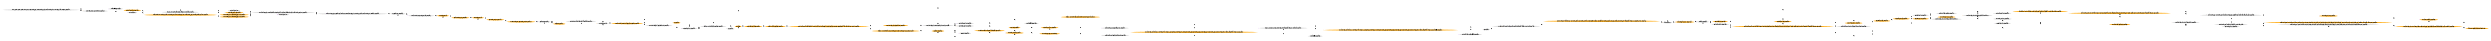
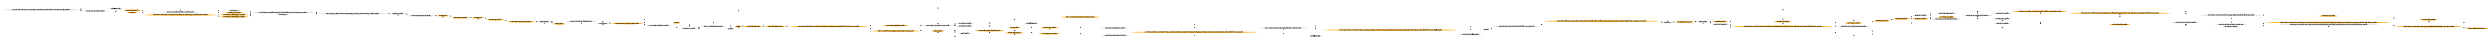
  digraph {
    rankdir=LR
    node [fillcolor=lightgrey style=filled]
    edge [arrowhead=vee color=gray40]
    n1 [label="'push ebp', 'push edi', 'push esi', 'push ebx', 'sub esp, 0x1c', 'mov ebp, dword [esp+0x30]', 'mov ebx, dword [esp+0x48]', 'mov eax, dword [ebx+0x4]', 'mov dword [esp+0x4], eax', 'test ebp, ebp', 'jle 0x804a4d7', "]
    n2 [label="'mov eax, 0xffffffff', 'jmp 0x804a50e', "]
    n3 [label="'mov dword [ebx+0xc], 0x0', 'cmp dword [ebx], 0x0', 'je 0x804a03f', "]
    n4 [fillcolor=orange label="'add esp, 0x1c', 'pop ebx', 'pop esi', 'pop edi', 'pop ebp', 'retn', "]
-   n5 [label="'mov dword [ebx], 0x1', "]
+   n5 [fillcolor=orange label="'mov dword [ebx], 0x1', "]
    n6 [fillcolor=orange label="'mov eax, dword [ebx]', 'mov dword [ebx+0x20], eax', 'mov dword [ebx+0x1c], eax', 'mov dword [ebx+0x14], 0x0', 'mov eax, dword [esp+0x38]', 'movzx eax, byte [eax]', 'cmp al, 0x2d', 'je 0x804a12e', "]
    n7 [fillcolor=orange label="'mov dword [ebx+0x18], 0x2', 'add dword [esp+0x38], 0x1', 'jmp 0x804a07d', "]
    n8 [label="'mov eax, dword [esp+0x38]', 'movzx eax, byte [eax]', 'mov byte [esp+0x8], al', 'sub eax, 0x2b', 'and eax, 0xfd', 'cmp al, 0x1', 'adc dword [esp+0x38], 0x0', 'jmp 0x804a084', "]
    n9 [label="'mov eax, dword [esp+0x38]', 'cmp byte [eax], 0x3a', 'mov eax, 0x0', 'cmovne eax, dword [esp+0x4]', 'mov dword [esp+0x4], eax', 'mov eax, dword [ebx+0x14]', 'test eax, eax', 'je 0x804a0a9', "]
    n10 [label="'mov dword [ebx+0x10], 0x1', "]
    n11 [label="'mov eax, dword [ebx]', 'cmp dword [ebx+0x20], eax', 'jle 0x804a0b3', "]
    n12 [label="'cmp byte [eax], 0x0', 'jne 0x804a23a', "]
    n13 [fillcolor=orange label="'mov dword [ebx+0x18], 0x0', 'add dword [esp+0x38], 0x1', 'jmp 0x804a07d', "]
    n14 [fillcolor=orange label="'cmp dword [esp+0x4c], 0x0', 'je 0x804a150', "]
    n15 [label="'sub esp, 0xc', 'push 0x804d7d5', 'call 0x8048e40', 'add esp, 0x10', 'test eax, eax', 'jne 0x804a076', "]
    n16 [label="'mov dword [ebx+0x18], 0x0', "]
    n17 [fillcolor=orange label="'mov dword [ebx+0x18], 0x1', 'jmp 0x804a07d', "]
    n18 [fillcolor=orange label="'cmp eax, dword [ebx+0x1c]', 'jge 0x804a0bb', "]
    n19 [fillcolor=orange label="'mov dword [ebx+0x20], eax', "]
    n20 [fillcolor=orange label="'mov edi, dword [ebx+0x14]', 'lea eax, [edi+0x1]', 'mov dword [esp+0xc], eax', 'mov dword [ebx+0x14], eax', 'movzx esi, byte [edi]', 'mov eax, esi', 'movsx eax, al', 'mov dword [esp+0x8], eax', 'sub esp, 0x8', 'push eax', 'push dword [esp+0x44]', 'call 0x8048ea0', 'add esp, 0x10', 'cmp byte [edi+0x1], 0x0', 'jne 0x804a26c', "]
    n21 [fillcolor=orange label="'cmp dword [ebx+0x18], 0x1', 'je 0x804a174', "]
    n22 [fillcolor=orange label="'mov dword [ebx+0x1c], eax', "]
    n23 [fillcolor=orange label="'lea edx, [esi-0x3a]', 'cmp dl, 0x1', 'jbe 0x804a31a', "]
    n24 [label="'add dword [ebx], 0x1', "]
    n25 [fillcolor=orange label="'mov edx, dword [ebx+0x20]', 'cmp dword [ebx+0x1c], edx', 'je 0x804a180', "]
    n26 [fillcolor=orange label="'mov eax, dword [ebx]', 'cmp eax, ebp', 'je 0x804a116', "]
    n27 [label="'cmp dword [esp+0x4], 0x0', 'jne 0x804a332', "]
    n28 [label="'test eax, eax', 'je 0x804a31a', "]
    n29 [fillcolor=orange label="'cmp eax, edx', 'je 0x804a187', "]
    n30 [label="'cmp eax, edx', 'jne 0x804a193', "]
    n31 [label="'mov eax, dword [ebx+0x1c]', 'cmp eax, dword [ebx+0x20]', 'je 0x804a4e5', "]
    n32 [fillcolor=orange label="'mov edi, dword [esp+0x34]', 'lea edx, [edi+eax*4]', 'mov esi, dword [edx]', 'mov dword [esp+0x8], esi', 'mov edi, 0x804d7e5', 'mov ecx, 0x3', 'rep cmpsb byte [esi], [edi]', 'seta cl', 'sbb cl, 0x0', 'test cl, cl', 'jne 0x804a4ec', "]
    n33 [fillcolor=orange label="'mov eax, dword [esp+0x34]', 'mov esi, dword [eax]', 'sub esp, 0x4', 'push 0x5', 'push 0x804d7e8', 'push 0x0', 'call 0x8048d80', 'add esp, 0x4', 'push dword [esp+0x14]', 'push esi', 'push eax', 'push 0x1', 'push dword [0x8051408]', 'call 0x8048fa0', 'add esp, 0x20', 'jmp 0x804a321', "]
    n34 [label="'mov eax, dword [esp+0x8]', 'mov dword [ebx+0x8], eax', 'mov eax, 0x3f', 'jmp 0x804a50e', "]
    n35 [fillcolor=orange label="'cmp byte [eax], 0x57', 'je 0x804a364', "]
    n36 [fillcolor=orange label="'cmp byte [eax+0x1], 0x3a', 'je 0x804a429', "]
    n37 [fillcolor=orange label="'mov eax, dword [ebx]', 'mov ecx, dword [esp+0x34]', 'cmp ebp, eax', 'jg 0x804a1a9', "]
    n38 [label="'mov dword [ebx+0x1c], eax', "]
    n39 [label="'mov edx, ebx', 'mov eax, dword [esp+0x34]', 'call 0x8049a0d', 'jmp 0x804a187', "]
    n40 [label="'mov eax, 0xffffffff', 'jmp 0x804a50e', "]
    n41 [label="'mov dword [ebx], eax', 'mov eax, 0xffffffff', 'jmp 0x804a50e', "]
    n42 [fillcolor=orange label="'mov edi, dword [esp+0x8]', 'cmp byte [edi], 0x2d', 'je 0x804a1db', "]
    n43 [fillcolor=orange label="'add eax, 0x1', 'mov dword [ebx], eax', 'mov ecx, dword [ebx+0x1c]', 'mov edx, dword [ebx+0x20]', 'cmp ecx, edx', 'je 0x804a109', "]
    n44 [fillcolor=orange label="'cmp byte [eax+0x1], 0x3b', 'jne 0x804a289', "]
    n45 [label="'mov edx, dword [ecx+eax*4]', 'cmp byte [edx], 0x2d', 'jne 0x804a1a0', "]
    n46 [fillcolor=orange label="'jmp 0x804a1bb', "]
    n47 [label="'mov edi, dword [esp+0x8]', 'movzx ecx, byte [edi+0x1]', 'test cl, cl', 'je 0x804a4f9', "]
    n48 [label="'cmp dword [ebx+0x18], 0x0', 'je 0x804a4de', "]
    n49 [label="'cmp ecx, edx', 'je 0x804a1d3', "]
    n50 [fillcolor=orange label="'cmp eax, edx', 'jne 0x804a1c3', "]
    n51 [fillcolor=orange label="'cmp dword [esp+0x3c], 0x0', 'je 0x804a289', "]
    n52 [fillcolor=orange label="'cmp byte [eax+0x2], 0x3a', 'je 0x804a44b', "]
    n53 [fillcolor=orange label="'mov eax, esi', 'movsx eax, al', 'jmp 0x804a50e', "]
    n54 [label="'add eax, 0x1', 'mov dword [ebx], eax', 'cmp eax, ebp', 'je 0x804a1b9', "]
    n55 [label="'cmp byte [edx+0x1], 0x0', 'je 0x804a1a0', "]
    n56 [fillcolor=orange label="'mov dword [ebx+0x20], eax', 'jmp 0x804a0c5', "]
    n57 [label="'cmp dword [esp+0x3c], 0x0', 'je 0x804a22b', "]
    n58 [label="'mov eax, 0xffffffff', 'jmp 0x804a50e', "]
    n59 [fillcolor=orange label="'add eax, 0x1', 'mov dword [ebx], eax', 'mov eax, dword [edx]', 'mov dword [ebx+0xc], eax', 'mov eax, 0x1', "]
    n60 [fillcolor=orange label="'mov dword [ebx+0x1c], eax', 'jmp 0x804a111', "]
    n61 [fillcolor=orange label="'mov dword [ebx+0x20], ebp', 'mov dword [ebx], ebp', "]
    n62 [fillcolor=orange label="'mov edx, ebx', 'mov eax, dword [esp+0x34]', 'call 0x8049a0d', 'jmp 0x804a111', "]
    n63 [label="'cmp byte [edi+0x1], 0x0', 'jne 0x804a3ca', "]
    n64 [fillcolor=orange label="'cmp byte [edi+0x1], 0x0', 'je 0x804a467', "]
    n65 [label="'cmp byte [edi+0x1], 0x0', 'je 0x804a470', "]
    n66 [fillcolor=orange label="'mov eax, ebp', "]
    n67 [label="'jmp 0x804a1bb', "]
    n68 [label="'mov eax, dword [ebx]', 'mov edi, dword [esp+0x34]', 'mov eax, dword [edi+eax*4]', 'add eax, 0x1', 'mov dword [ebx+0x14], eax', "]
    n69 [fillcolor=orange label="'cmp cl, 0x2d', 'je 0x809a29d',"]
    n70 [label="'mov eax, dword [esp+0xc]', 'mov dword [ebx+0xc], eax', 'jmp 0x804a38f', "]
    n71 [fillcolor=orange label="'mov eax, dword [ebx]', 'cmp eax, ebp', 'je 0x804a3d3', "]
    n72 [fillcolor=orange label="'mov dword [ebx+0xc], 0x0', 'jmp 0x804a45b', "]
    n73 [label="'mov eax, dword [esp+0xc]', 'mov dword [ebx+0xc], eax', 'add dword [ebx], 0x1', "]
    n74 [label="'mov eax, dword [ebx]', 'cmp eax, ebp', 'je 0x804a487', "]
    n75 [label="'mov eax, dword [esp+0xc]', 'mov dword [ebx+0xc], eax', 'add dword [ebx], 0x1', "]
    n76 [fillcolor=orange label="'mov eax, dword [esp+0x8]', 'add eax, 0x2', 'mov dword [ebx+0x14], eax', 'sub esp, 0x8', 'push 0x804d7e5', 'push dword [esp+0x10]', 'push ebx', 'push dword [esp+0x58]', 'push dword [esp+0x58]', 'push dword [esp+0x58]', 'mov ecx, dword [esp+0x58]', 'mov edx, dword [esp+0x54]', 'mov eax, ebp', 'call 0x8049ab1', 'add esp, 0x20', 'jmp 0x804a50e', "]
    n77 [fillcolor=orange label="'cmp dword [esp+0x44], 0x0', 'je 0x804a22b', "]
    n78 [fillcolor=orange label="'mov eax, dword [ebx+0xc]', 'mov dword [ebx+0x14], eax', 'mov dword [ebx+0xc], 0x0', 'sub esp, 0x8', 'push 0x804d804', 'push dword [esp+0x10]', 'push ebx', 'push 0x0', 'push dword [esp+0x58]', 'push dword [esp+0x58]', 'mov ecx, dword [esp+0x58]', 'mov edx, dword [esp+0x54]', 'mov eax, ebp', 'call 0x8049ab1', 'add esp, 0x20', 'jmp 0x804a50e', "]
    n79 [label="'cmp dword [esp+0x4], 0x0', 'jne 0x804a3f7', "]
    n80 [label="'mov edi, dword [esp+0x34]', 'mov eax, dword [edi+eax*4]', 'mov dword [ebx+0xc], eax', "]
    n81 [label="'mov dword [ebx+0x14], 0x0', 'jmp 0x804a293', "]
    n82 [label="'cmp dword [esp+0x4], 0x0', 'jne 0x804a4a5', "]
    n83 [fillcolor=orange label="'lea edx, [eax+0x1]', 'mov dword [ebx], edx', 'mov edi, dword [esp+0x34]', 'mov eax, dword [edi+eax*4]', 'mov dword [ebx+0xc], eax', 'jmp 0x804a43f', "]
    n84 [fillcolor=orange label="'mov dword [ebx+0x14], 0x0', 'jmp 0x804a293', "]
    n85 [label="'mov eax, dword [esp+0x8]', 'cmp byte [eax+0x2], 0x0', 'jne 0x804a2d7', "]
    n86 [label="'mov eax, dword [esp+0x34]', 'mov esi, dword [eax]', 'sub esp, 0x4', 'push 0x5', 'push 0x804d7a4', 'push 0x0', 'call 0x8048d80', 'add esp, 0x4', 'push dword [esp+0x14]', 'push esi', 'push eax', 'push 0x1', 'push dword [0x8051408]', 'call 0x8048fa0', 'add esp, 0x20', 'jmp 0x804a3da', "]
    n87 [fillcolor=orange label="'mov eax, dword [esp+0x8]', 'mov dword [ebx+0x8], eax', 'mov eax, dword [esp+0x38]', 'cmp byte [eax], 0x3a', 'setne al', 'lea eax, [eax+eax*4+0x3a]', 'movsx eax, al', 'jmp 0x804a50e', "]
    n88 [fillcolor=orange label="'mov eax, dword [esp+0x34]', 'mov esi, dword [eax]', 'sub esp, 0x4', 'push 0x5', 'push 0x804d7a4', 'push 0x0', 'call 0x8048d80', 'add esp, 0x4', 'push dword [esp+0x14]', 'push esi', 'push eax', 'push 0x1', 'push dword [0x8051408]', 'call 0x8048fa0', 'add esp, 0x20', 'jmp 0x804a48e', "]
    n89 [label="'mov eax, dword [esp+0x8]', 'mov dword [ebx+0x8], eax', 'mov eax, dword [esp+0x38]', 'cmp byte [eax], 0x3a', 'setne al', 'lea esi, [eax+eax*4+0x3a]', 'jmp 0x804a43f', "]
    n90 [fillcolor=orange label="'mov eax, dword [esp+0x8]', 'add eax, 0x1', 'mov dword [ebx+0x14], eax', 'sub esp, 0x8', 'push 0x804d7e6', 'push dword [esp+0x10]', 'push ebx', 'push dword [esp+0x58]', 'push dword [esp+0x58]', 'push dword [esp+0x58]', 'mov ecx, dword [esp+0x58]', 'mov edx, dword [esp+0x54]', 'mov eax, ebp', 'call 0x8049ab1', 'add esp, 0x20', 'cmp eax, 0xffffffff', 'jne 0x804a50e', "]
    n91 [label="'sub esp, 0x8', 'movsx ecx, cl', 'push ecx', 'push dword [esp+0x44]', 'call 0x8048ea0', 'add esp, 0x10', 'test eax, eax', 'je 0x804a2d7', "]
    n92 [label="'jmp 0x804a22b', "]
    n1 -> n2 [arrowhead=box color=purple label=CFG]
    n1 -> n3 [arrowhead=box color=darkorange label=CFG]
    n2 -> n4 [arrowhead=box color=darkorange label=CFG]
    n3 -> n5 [arrowhead=box color=purple label=CFG]
    n5 -> n6 [arrowhead=box color=purple label=CFG]
    n6 -> n7 [color=purple label=CFG]
    n7 -> n10 [arrowhead=box color=purple label=CFG]
    n8 -> n9 [arrowhead=box color=purple label=CFG]
    n9 -> n11 [arrowhead=box color=purple label=CFG]
    n9 -> n12 [color=darkorange label=CFG]
    n10 -> n9 [color=darkorange label=CFG]
    n11 -> n18 [label=CFG]
    n11 -> n19 [color=purple label=CFG]
    n12 -> n11 [color=purple label=CFG]
    n12 -> n20 [arrowhead=box color=purple label=CFG]
    n13 -> n10 [arrowhead=box color=purple label=CFG]
    n14 -> n15 [color=purple label=CFG]
    n14 -> n16 [label=CFG]
    n15 -> n16 [arrowhead=box color=darkorange label=CFG]
    n15 -> n17 [arrowhead=box label=CFG]
    n16 -> n10 [color=darkorange label=CFG]
    n17 -> n10 [color=purple label=CFG]
    n18 -> n21 [label=CFG]
    n18 -> n22 [color=purple label=CFG]
    n19 -> n18 [color=purple label=CFG]
    n20 -> n23 [color=purple label=CFG]
    n20 -> n24 [arrowhead=box color=darkorange label=CFG]
    n21 -> n25 [label=CFG]
    n21 -> n26 [label=CFG]
    n22 -> n21 [color=darkorange label=CFG]
    n23 -> n27 [color=purple label=CFG]
    n23 -> n28 [arrowhead=box color=purple label=CFG]
    n24 -> n23 [label=CFG]
    n25 -> n29 [arrowhead=box color=darkorange label=CFG]
    n25 -> n30 [arrowhead=box color=purple label=CFG]
    n26 -> n31 [color=darkorange label=CFG]
    n26 -> n32 [arrowhead=box color=darkorange label=CFG]
    n27 -> n33 [color=darkorange label=CFG]
    n27 -> n34 [arrowhead=box color=purple label=CFG]
    n28 -> n27 [arrowhead=box label=CFG]
    n28 -> n35 [arrowhead=box color=darkorange label=CFG]
    n28 -> n36 [label=CFG]
    n29 -> n37 [arrowhead=box color=darkorange label=CFG]
    n29 -> n38 [arrowhead=box color=darkorange label=CFG]
    n30 -> n29 [arrowhead=box color=purple label=CFG]
    n30 -> n39 [color=darkorange label=CFG]
    n31 -> n40 [label=CFG]
    n31 -> n41 [arrowhead=box color=purple label=CFG]
    n32 -> n42 [color=purple label=CFG]
    n32 -> n43 [label=CFG]
    n33 -> n34 [label=CFG]
    n34 -> n4 [color=darkorange label=CFG]
    n35 -> n44 [arrowhead=box label=CFG]
    n36 -> n52 [color=darkorange label=CFG]
    n36 -> n53 [arrowhead=box color=purple label=CFG]
    n37 -> n45 [arrowhead=box color=darkorange label=CFG]
    n37 -> n46 [arrowhead=box label=CFG]
    n38 -> n37 [arrowhead=box color=darkorange label=CFG]
    n39 -> n37 [arrowhead=box label=CFG]
    n40 -> n4 [color=darkorange label=CFG]
    n41 -> n4 [color=purple label=CFG]
    n42 -> n47 [color=purple label=CFG]
    n42 -> n48 [arrowhead=box color=purple label=CFG]
    n43 -> n49 [arrowhead=box color=purple label=CFG]
    n43 -> n50 [label=CFG]
    n44 -> n36 [label=CFG]
    n44 -> n51 [arrowhead=box color=darkorange label=CFG]
    n45 -> n54 [color=purple label=CFG]
    n45 -> n55 [arrowhead=box color=purple label=CFG]
    n46 -> n56 [arrowhead=box label=CFG]
    n47 -> n48 [color=purple label=CFG]
    n47 -> n57 [arrowhead=box color=darkorange label=CFG]
    n48 -> n58 [label=CFG]
    n48 -> n59 [arrowhead=box color=darkorange label=CFG]
    n49 -> n60 [arrowhead=box color=purple label=CFG]
    n49 -> n61 [label=CFG]
    n50 -> n49 [arrowhead=box color=darkorange label=CFG]
    n50 -> n62 [arrowhead=box color=darkorange label=CFG]
    n51 -> n36 [label=CFG]
    n51 -> n63 [color=purple label=CFG]
    n52 -> n64 [arrowhead=box color=purple label=CFG]
    n52 -> n65 [color=purple label=CFG]
    n53 -> n4 [arrowhead=box color=darkorange label=CFG]
    n54 -> n45 [arrowhead=box color=purple label=CFG]
    n54 -> n66 [color=darkorange label=CFG]
    n55 -> n54 [color=purple label=CFG]
    n55 -> n67 [arrowhead=box label=CFG]
    n56 -> n26 [color=darkorange label=CFG]
    n57 -> n68 [arrowhead=box label=CFG]
    n57 -> n69 [label=CFG]
    n58 -> n4 [label=CFG]
    n59 -> n4 [arrowhead=box label=CFG]
    n60 -> n61 [label=CFG]
    n61 -> n31 [label=CFG]
    n62 -> n61 [color=darkorange label=CFG]
    n63 -> n70 [color=darkorange label=CFG]
    n63 -> n71 [arrowhead=box label=CFG]
    n64 -> n72 [arrowhead=box color=darkorange label=CFG]
    n64 -> n73 [label=CFG]
    n65 -> n74 [color=purple label=CFG]
    n65 -> n75 [arrowhead=box color=darkorange label=CFG]
    n66 -> n56 [arrowhead=box label=CFG]
    n67 -> n56 [arrowhead=box label=CFG]
    n68 -> n20 [arrowhead=box label=CFG]
    n69 -> n76 [label=CFG]
    n69 -> n77 [color=purple label=CFG]
    n70 -> n78 [arrowhead=box label=CFG]
    n71 -> n79 [arrowhead=box label=CFG]
    n71 -> n80 [label=CFG]
    n72 -> n81 [label=CFG]
    n73 -> n81 [label=CFG]
    n74 -> n82 [arrowhead=box label=CFG]
    n74 -> n83 [label=CFG]
    n75 -> n84 [arrowhead=box color=darkorange label=CFG]
    n76 -> n4 [color=darkorange label=CFG]
    n77 -> n68 [label=CFG]
    n77 -> n85 [arrowhead=box color=purple label=CFG]
    n78 -> n4 [arrowhead=box label=CFG]
    n79 -> n86 [arrowhead=box label=CFG]
    n79 -> n87 [arrowhead=box label=CFG]
    n80 -> n78 [color=darkorange label=CFG]
    n81 -> n53 [color=darkorange label=CFG]
    n82 -> n88 [arrowhead=box color=purple label=CFG]
    n82 -> n89 [color=purple label=CFG]
    n83 -> n84 [color=purple label=CFG]
    n84 -> n53 [color=darkorange label=CFG]
    n85 -> n90 [arrowhead=box color=darkorange label=CFG]
    n85 -> n91 [arrowhead=box color=purple label=CFG]
    n86 -> n87 [color=darkorange label=CFG]
    n87 -> n4 [color=darkorange label=CFG]
    n88 -> n89 [arrowhead=box label=CFG]
    n89 -> n84 [label=CFG]
    n90 -> n4 [arrowhead=box label=CFG]
    n90 -> n92 [color=darkorange label=CFG]
    n91 -> n68 [arrowhead=box color=darkorange label=CFG]
    n91 -> n90 [label=CFG]
    n92 -> n68 [arrowhead=box color=purple label=CFG]
  }
